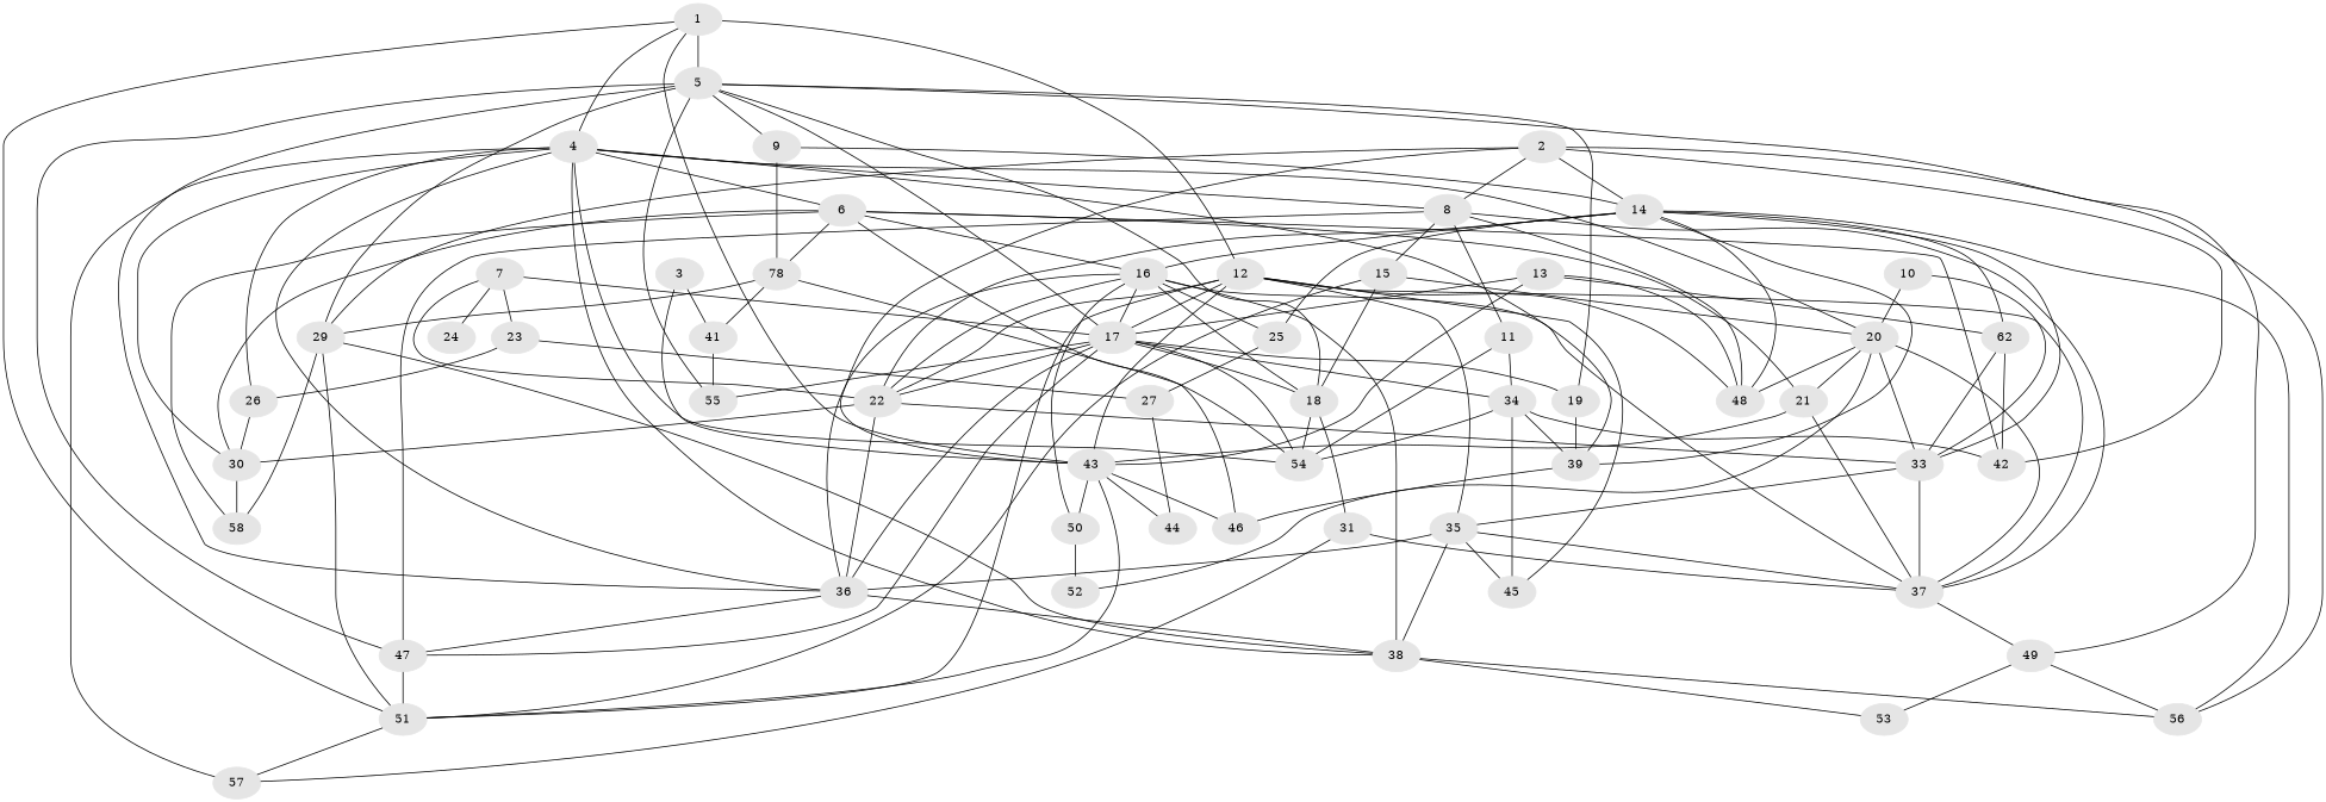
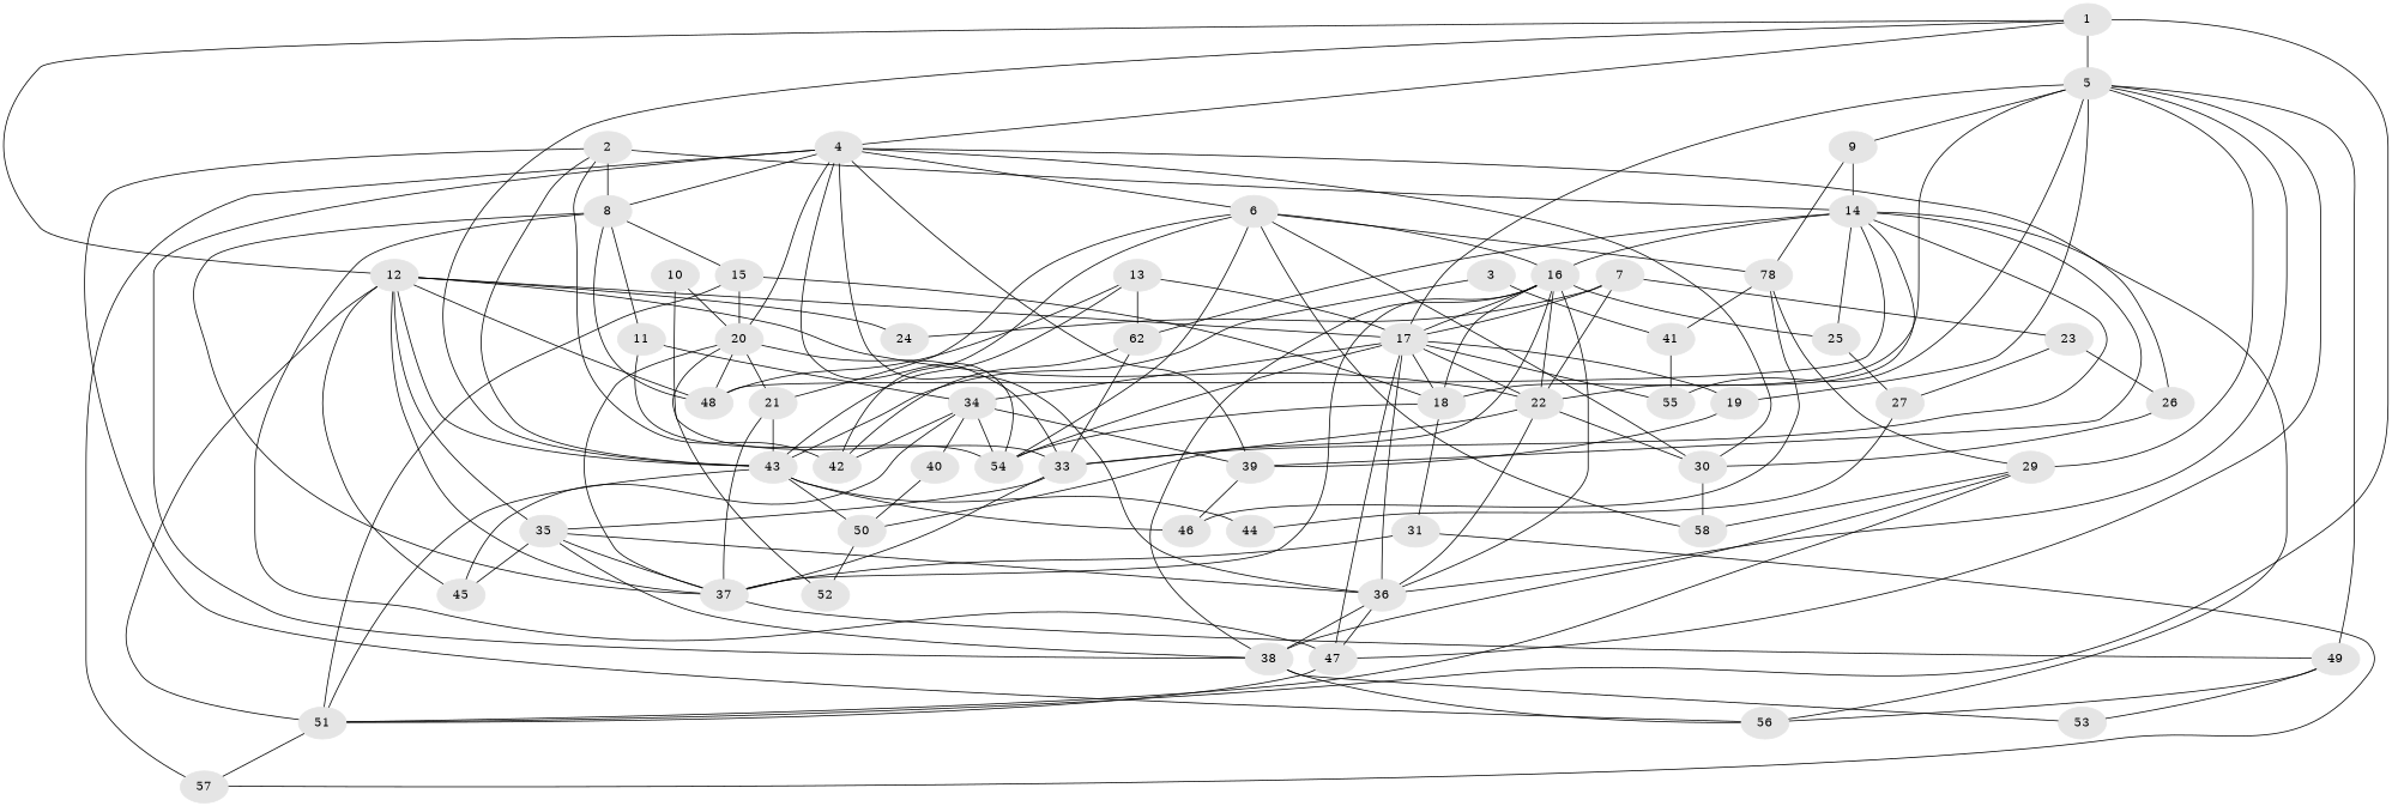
  graph {
    node [color=gray90 style=filled]
    edge [weight=1.0]
    1
    4
    5
    12
    43
    51
    8
    6
    20
    26
    30
    36
    39
    54
    57
    38
    29
    9
    17
    18
    19
    47
    49
    55
    22
    24
    37
    48
    35
    45
    50
    44
    46
    2
    14
    42
    56
    11
    15
    16
    33
    n42 [label=62]
    25
    58
    3
    41
    21
    n48 [label=78]
    52
    34
    31
    53
    7
    23
    27
    10
+   40
    13
    1 -- 4
    1 -- 5 [weight=3.0]
    1 -- 12
    1 -- 43
    1 -- 51
    4 -- 8
    4 -- 6
    4 -- 20
    4 -- 26
    4 -- 30
    4 -- 36
    4 -- 39
    4 -- 54
    4 -- 57 [weight=2.0]
    4 -- 38
    5 -- 36
    5 -- 29 [weight=2.0]
    5 -- 9
    5 -- 17
    5 -- 18
    5 -- 19 [weight=2.0]
    5 -- 47
    5 -- 49
    5 -- 55
    12 -- 43
    12 -- 51
    12 -- 17
    12 -- 22
+   12 -- 24
    12 -- 37
    12 -- 48
    12 -- 35
    12 -- 45
    43 -- 51
    43 -- 50
    43 -- 44
    43 -- 46
    51 -- 57
    8 -- 47 [weight=2.0]
    8 -- 37
    8 -- 48
    8 -- 11
    8 -- 15
    6 -- 30
    6 -- 54
    6 -- 42
    6 -- 16
    6 -- 58
    6 -- 21
    6 -- n48
    20 -- 37
    20 -- 48
    20 -- 33 [weight=2.0]
    20 -- 21
    20 -- 52
    26 -- 30
    30 -- 58
    36 -- 38
    36 -- 47
    39 -- 46
    38 -- 56
    38 -- 53
    29 -- 51
    29 -- 38
    29 -- 58
    9 -- 14
    9 -- n48
    17 -- 36
    17 -- 54
    17 -- 18
    17 -- 19
    17 -- 47
    17 -- 55
    17 -- 22
    17 -- 34
    18 -- 54
    18 -- 31
    19 -- 39
    47 -- 51
    49 -- 56
    49 -- 53
    22 -- 30
    22 -- 36 [weight=2.0]
    22 -- 33
    37 -- 49
    35 -- 36
    35 -- 38
    35 -- 37
    35 -- 45
    50 -- 52
    2 -- 43
    2 -- 8
-   2 -- 29 [weight=2.0]
    2 -- 14 [weight=3.0]
    2 -- 42
    2 -- 56
    14 -- 39
    14 -- 22
    14 -- 48 [weight=2.0]
    14 -- 56
    14 -- 16
    14 -- 33
    14 -- n42
    14 -- 25
    11 -- 54 [weight=2.0]
    11 -- 34
    15 -- 51
    15 -- 20
    15 -- 18
    16 -- 36
    16 -- 38
    16 -- 17
    16 -- 18
    16 -- 22
    16 -- 37
    16 -- 50
    16 -- 25 [weight=2.0]
    33 -- 37
    33 -- 35
    n42 -- 42
    n42 -- 33
    25 -- 27
    3 -- 43
    3 -- 41
    41 -- 55
    21 -- 43
    21 -- 37
    n48 -- 29
    n48 -- 46
    n48 -- 41
    34 -- 39
    34 -- 54
    34 -- 45
    34 -- 42
+   34 -- 40
    31 -- 57
    31 -- 37
    7 -- 17
    7 -- 22
    7 -- 24
    7 -- 23
    23 -- 26
    23 -- 27
    27 -- 44
    10 -- 20 [weight=2.0]
    10 -- 33
+   40 -- 50
    13 -- 43
    13 -- 17
    13 -- 48
    13 -- n42
  }
